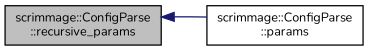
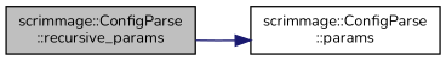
  digraph {
    rankdir=LR
    fontname=Nunito
    node [color=black fontname=Nunito fontsize=10 shape=record style=filled]
    n1 [fillcolor=grey75 fontcolor=black height=0.2 label="scrimmage::ConfigParse\l::recursive_params" width=0.4]
    n2 [fillcolor=white height=0.2 label="scrimmage::ConfigParse\l::params" width=0.4]
-   n2 -> n1 [color=midnightblue fontname=Nunito fontsize=10 labelfontname=Helvetica labelfontsize=10 style=solid]
+   n1 -> n2 [color=midnightblue fontname=Nunito fontsize=10 labelfontname=Helvetica labelfontsize=10 style=solid]
  }
